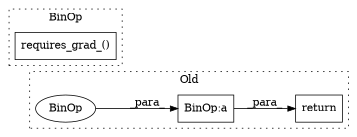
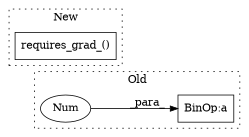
  digraph {
    rankdir=LR
    node [shape=box]
-   n1 [a=93 l=7 label=return s=1120]
    n2 [a=82 l=4 label="BinOp:a" s=1167]
-   n3 [a=76 l=1 label=BinOp s=1171 shape=ellipse]
+   n3 [a=76 l=1 label=Num s=1171 shape=ellipse]
    n4 [a=75 l="24,1" label="requires_grad_()" s="888,916"]
    subgraph cluster_1 {
      label=Old
      style=dotted
-     n1
      n2
      n3
    }
    subgraph cluster_2 {
-     label=BinOp
+     label=New
      style=dotted
      n4
    }
-   n2 -> n1 [label=_para_]
    n3 -> n2 [label=_para_]
  }
